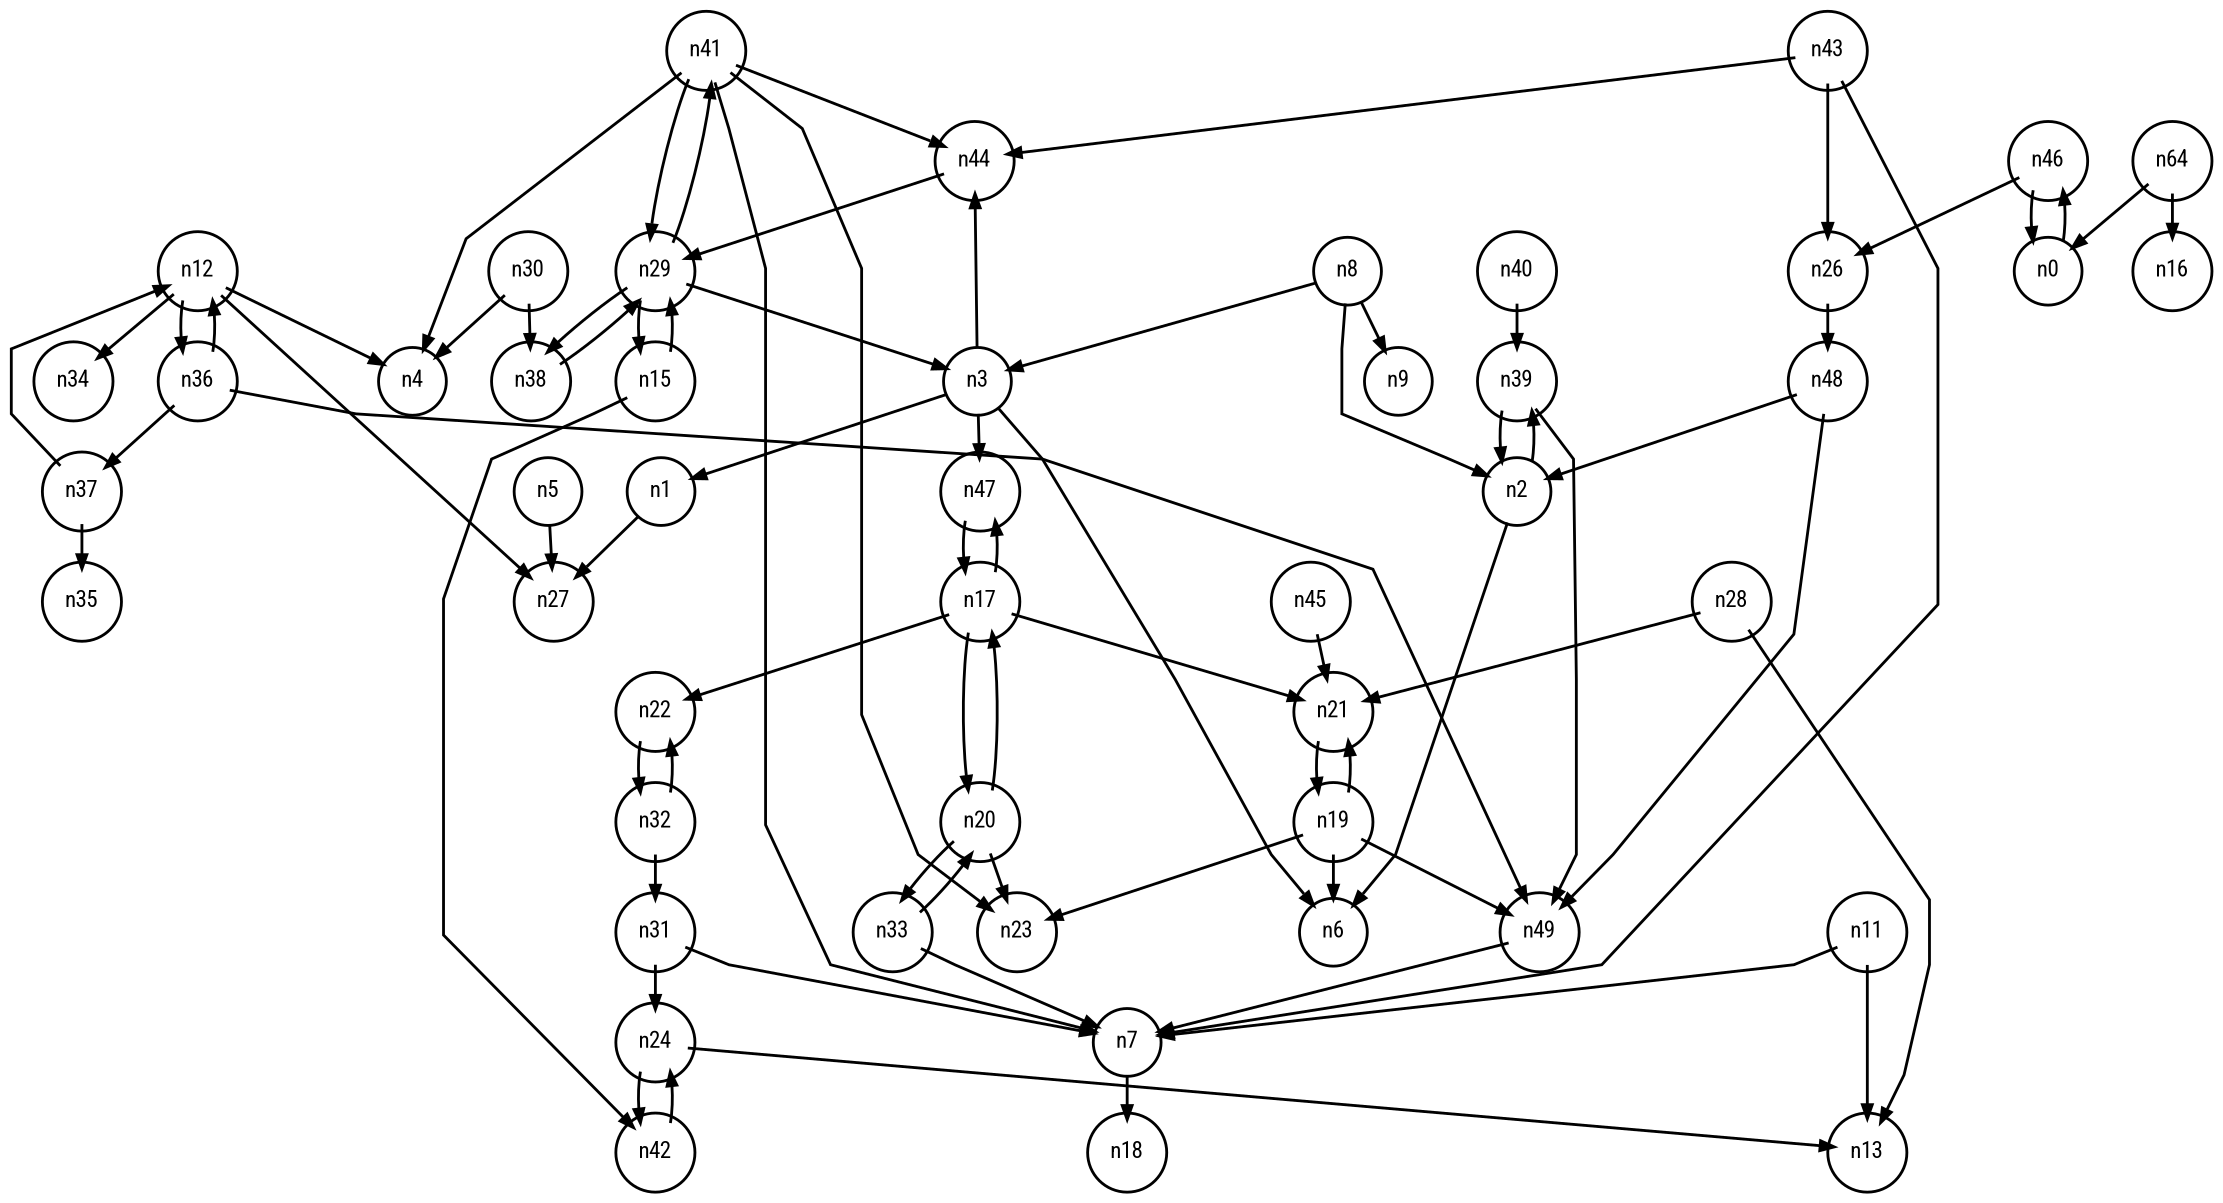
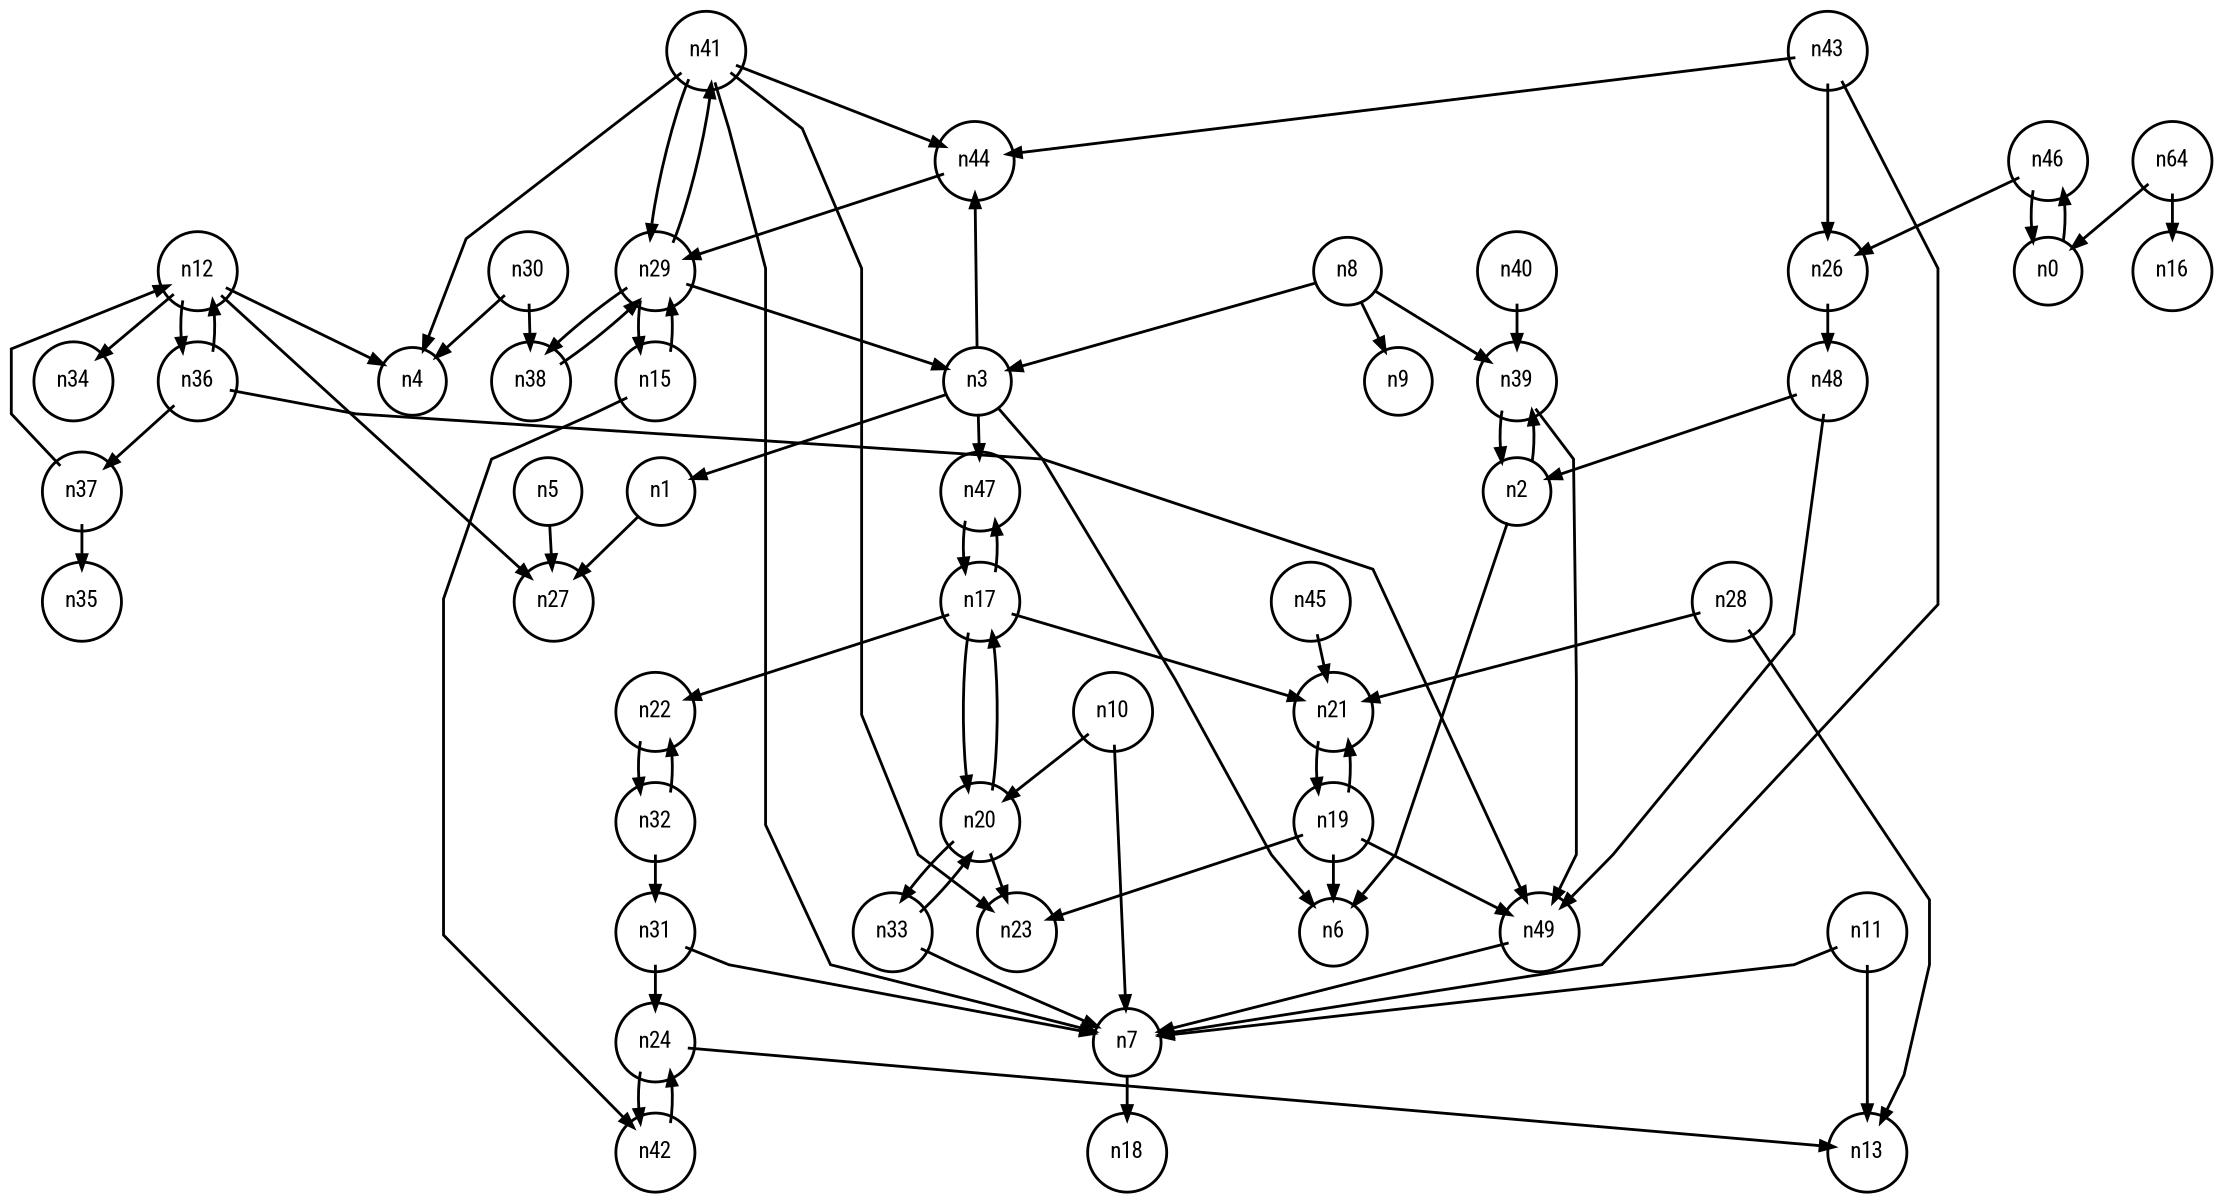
  digraph {
    fontname="Roboto Condensed"
    fontsize=8
    nodesep=0.22
    nodesize=0.16
    ranksep=0.22
    splines=polyline
    node [fixedsize=shape fontname="Roboto Condensed" fontsize=8 shape=circle]
    edge [arrowsize=0.5 fontname="Roboto Condensed"]
    n1 [width=0.32]
    n27 [width=0.32]
    n2 [width=0.32]
    n6 [width=0.32]
    n39 [width=0.32]
    n49 [width=0.32]
    n7 [width=0.32]
    n3 [width=0.32]
    n44 [width=0.32]
    n47 [width=0.32]
    n29 [width=0.32]
    n17 [width=0.32]
    n15 [width=0.32]
    n38 [width=0.32]
    n41 [width=0.32]
    n20 [width=0.32]
    n21 [width=0.32]
    n22 [width=0.32]
    n42 [width=0.32]
    n23 [width=0.32]
    n4 [width=0.32]
    n33 [width=0.32]
    n19 [width=0.32]
    n32 [width=0.32]
    n5 [width=0.32]
    n18 [width=0.32]
+   n10 [width=0.32]
    n8 [width=0.32]
    n9 [width=0.32]
    n11 [width=0.32]
    n13 [width=0.32]
    n12 [width=0.32]
    n34 [width=0.32]
    n36 [width=0.32]
    n37 [width=0.32]
    n35 [width=0.32]
    n0 [width=0.32]
    n46 [width=0.32]
    n26 [width=0.32]
    n48 [width=0.32]
    n14 [label=n64 width=0.32]
    n16 [width=0.32]
    n24 [width=0.32]
    n31 [width=0.32]
    n28 [width=0.32]
    n30 [width=0.32]
    n40 [width=0.32]
    n43 [width=0.32]
    n45 [width=0.32]
    n1 -> n27
    n2 -> n6
    n2 -> n39
    n39 -> n2
    n39 -> n49
    n49 -> n7
    n7 -> n18
    n3 -> n1
    n3 -> n6
    n3 -> n44
    n3 -> n47
    n44 -> n29
    n47 -> n17
    n29 -> n3
    n29 -> n15
    n29 -> n38
    n29 -> n41
    n17 -> n47
    n17 -> n20
    n17 -> n21
    n17 -> n22
    n15 -> n29
    n15 -> n42
    n38 -> n29
    n41 -> n7
    n41 -> n44
    n41 -> n29
    n41 -> n23
    n41 -> n4
    n20 -> n17
    n20 -> n23
    n20 -> n33
    n21 -> n19
    n22 -> n32
    n42 -> n24
    n33 -> n7
    n33 -> n20
    n19 -> n6
    n19 -> n49
    n19 -> n21
    n19 -> n23
    n32 -> n22
    n32 -> n31
    n5 -> n27
-   n8 -> n2
+   n10 -> n7
+   n10 -> n20
+   n8 -> n39
    n8 -> n3
    n8 -> n9
    n11 -> n7
    n11 -> n13
    n12 -> n27
    n12 -> n4
    n12 -> n34
    n12 -> n36
    n36 -> n49
    n36 -> n12
    n36 -> n37
    n37 -> n12
    n37 -> n35
    n0 -> n46
    n46 -> n0
    n46 -> n26
    n26 -> n48
    n48 -> n2
    n48 -> n49
    n14 -> n0
    n14 -> n16
    n24 -> n42
    n24 -> n13
    n31 -> n7
    n31 -> n24
    n28 -> n21
    n28 -> n13
    n30 -> n38
    n30 -> n4
    n40 -> n39
    n43 -> n7
    n43 -> n44
    n43 -> n26
    n45 -> n21
  }
